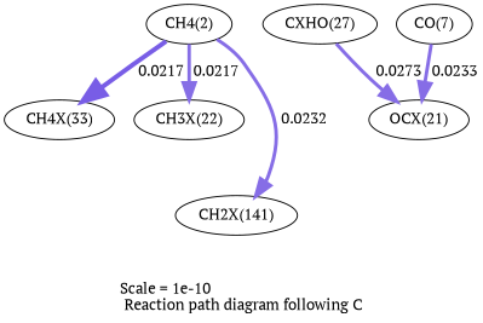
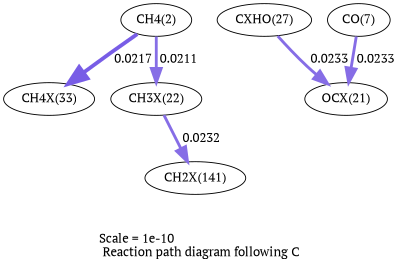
  digraph {
    fontname="PT Serif"
    label="Scale = 1e-10\l Reaction path diagram following C"
    node [fontname="PT Serif"]
    edge [arrowsize=1.58 color="0.7, 0.523, 0.9" fontname="PT Serif" penwidth=3.16]
    n1 [label="CH4(2)"]
    n2 [label="CH4X(33)"]
    n3 [label="CH3X(22)"]
    n4 [label="CH2X(141)"]
    n5 [label="CXHO(27)"]
    n6 [label="OCX(21)"]
    n7 [label="CO(7)"]
    n1 -> n2 [arrowsize=2.11 color="0.7, 0.595, 0.9" label=" 0.0217" penwidth=4.22]
-   n1 -> n3 [arrowsize=1.55 color="0.7, 0.522, 0.9" label=" 0.0217" penwidth=3.11]
-   n1 -> n4 [label=" 0.0232"]
-   n5 -> n6 [label=" 0.0273"]
+   n1 -> n3 [arrowsize=1.55 color="0.7, 0.522, 0.9" label=" 0.0211" penwidth=3.11]
+   n3 -> n4 [label=" 0.0232"]
+   n5 -> n6 [label=" 0.0233"]
    n7 -> n6 [label=" 0.0233"]
  }
